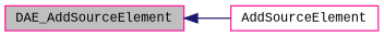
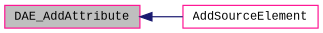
  digraph {
    rankdir=LR
    fontname="Liberation Mono"
    node [color=deeppink fontname="Liberation Mono" fontsize=10 shape=record style=filled]
-   n1 [fillcolor=grey75 fontcolor=black height=0.2 label=DAE_AddSourceElement width=0.4]
+   n1 [fillcolor=grey75 fontcolor=black height=0.2 label=DAE_AddAttribute width=0.4]
    n2 [fillcolor=white height=0.2 label=AddSourceElement width=0.4]
    n1 -> n2 [color=midnightblue dir=back fontname="Liberation Mono" fontsize=10 labelfontname=Helvetica labelfontsize=10 style=solid]
  }
